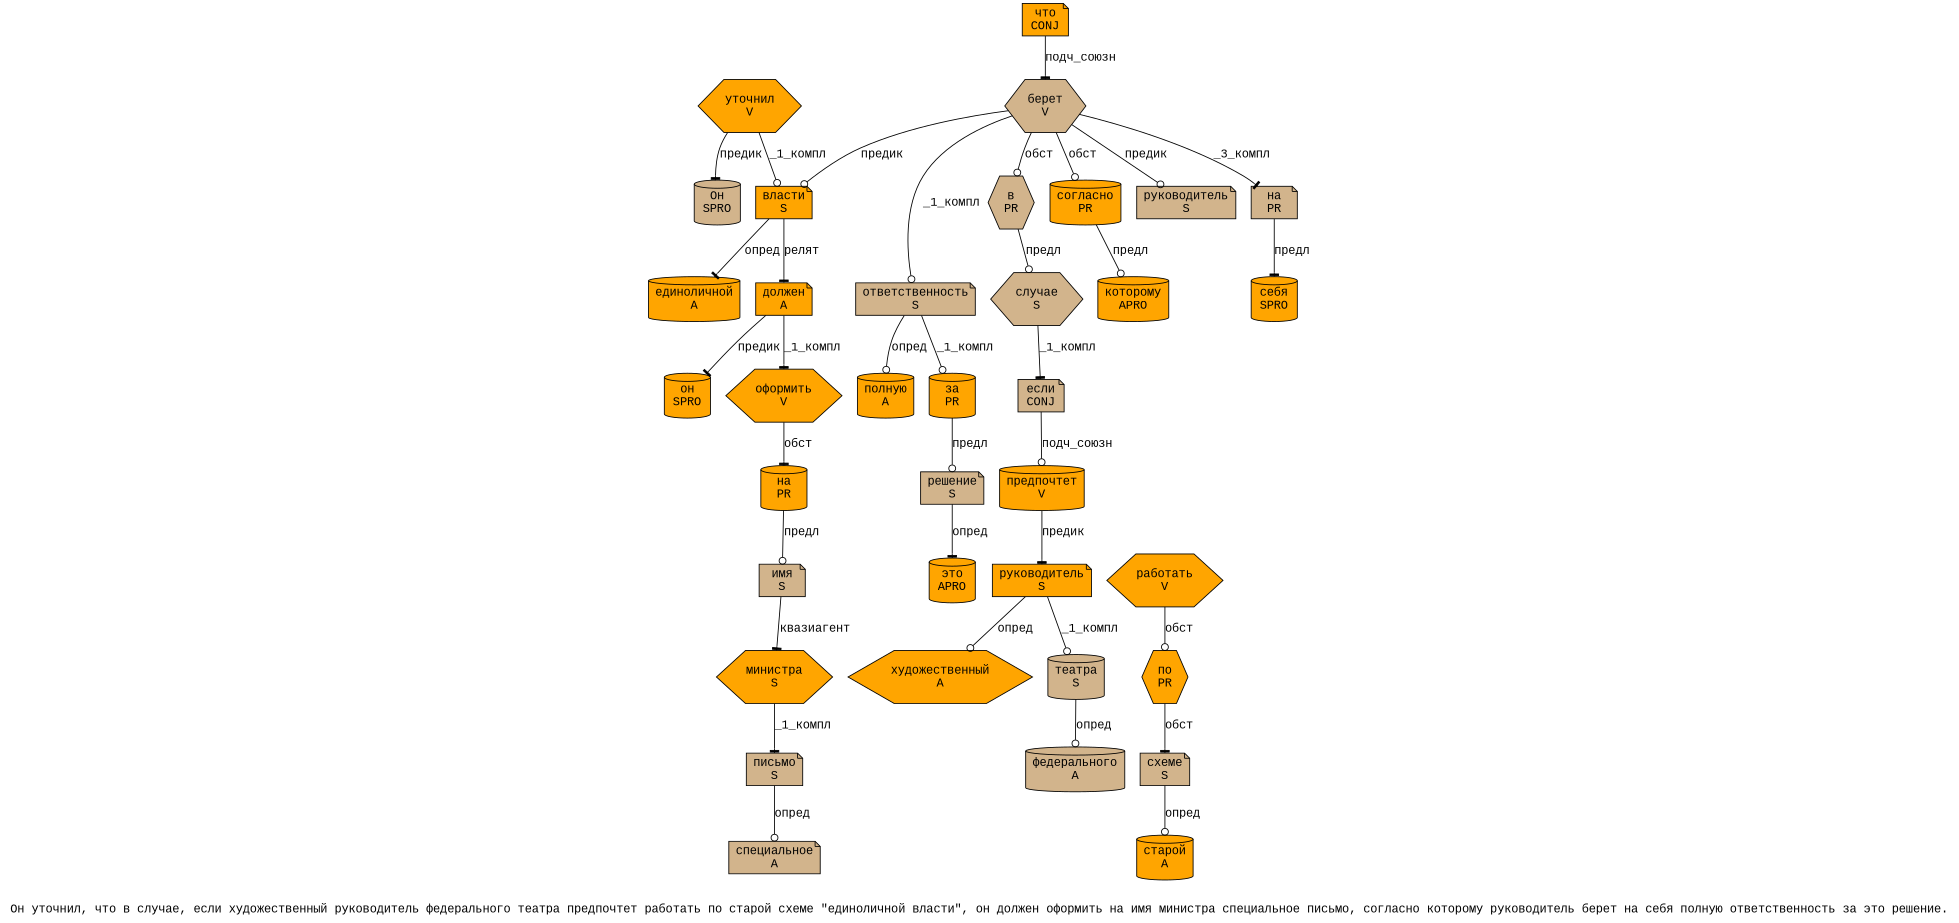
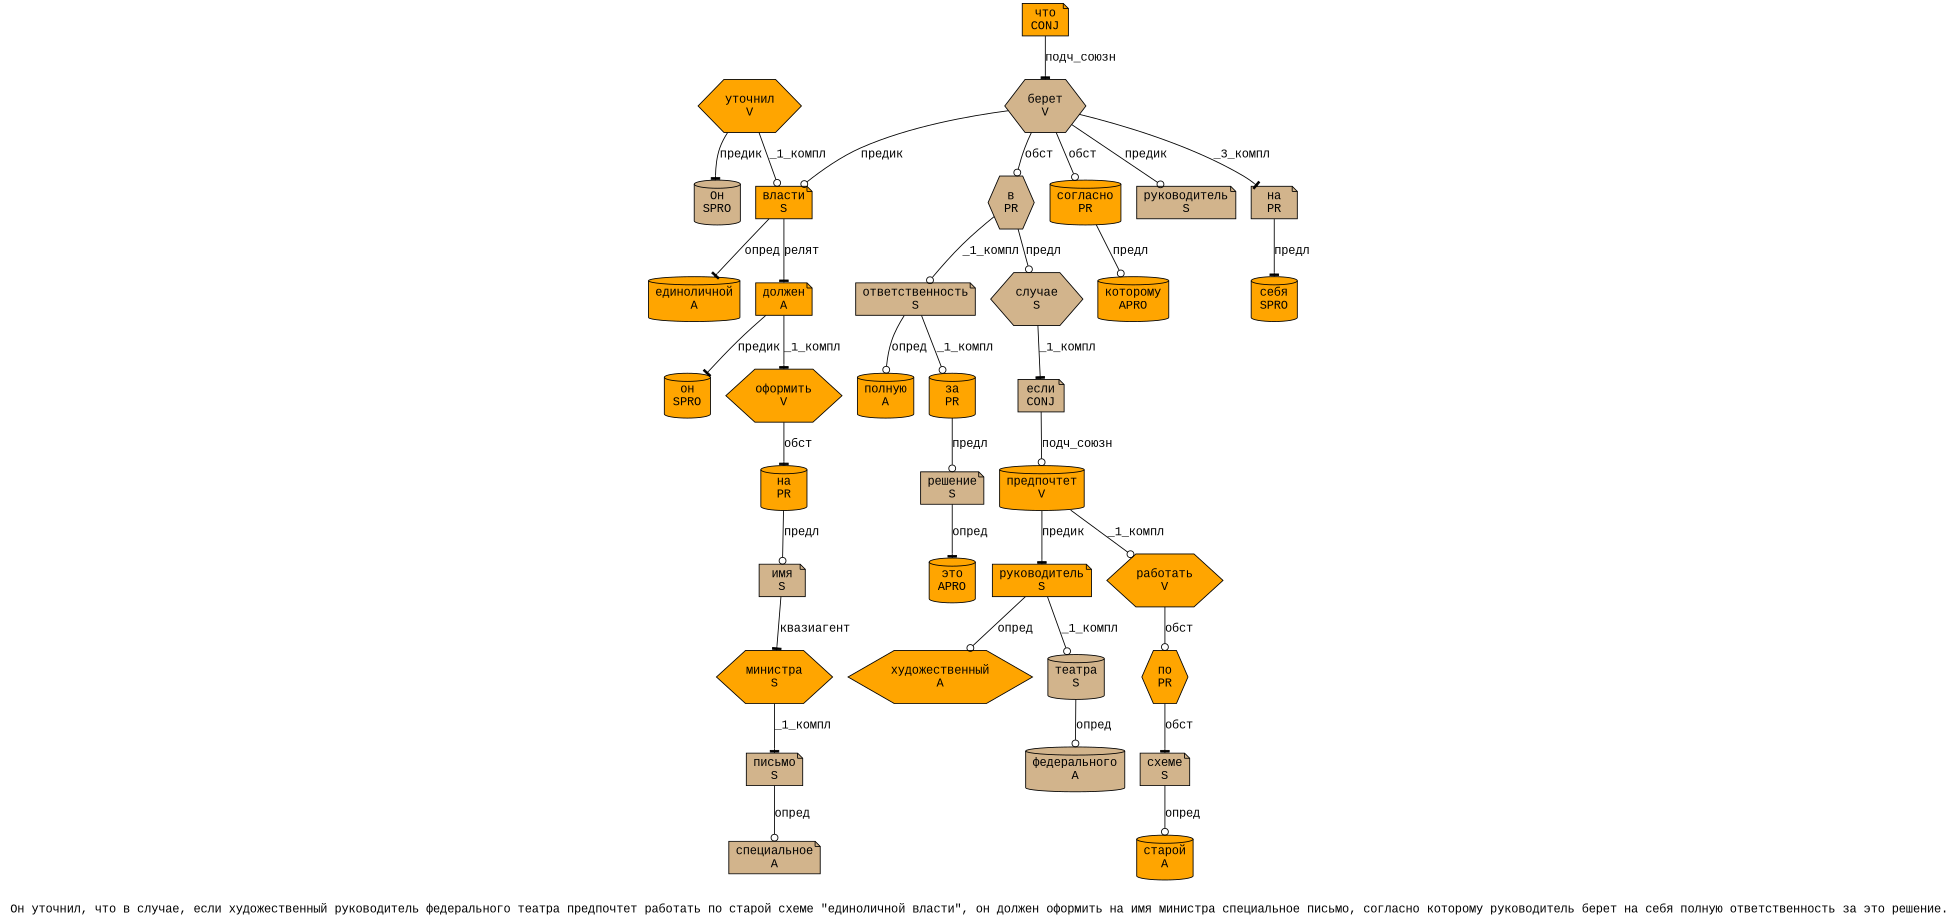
  digraph {
    fontname="Liberation Mono"
    label="Он уточнил, что в случае, если художественный руководитель федерального театра предпочтет работать по старой схеме \"единоличной власти\", он должен оформить на имя министра специальное письмо, согласно которому руководитель берет на себя полную ответственность за это решение."
    node [fillcolor=orange fontname="Liberation Mono" penwidth=1 shape=cylinder style=filled]
    edge [arrowhead=odot fontname="Liberation Mono"]
    n1 [fillcolor=tan label="Он\nSPRO"]
    n2 [label="уточнил\nV" shape=hexagon]
    n3 [label="власти\nS" shape=note]
    n4 [label="что\nCONJ" shape=note]
    n5 [fillcolor=tan label="берет\nV" shape=hexagon]
    n6 [fillcolor=tan label="в\nPR" shape=hexagon]
    n7 [label="согласно\nPR"]
    n8 [fillcolor=tan label="руководитель\nS" shape=note]
    n9 [fillcolor=tan label="на\nPR" shape=note]
    n10 [fillcolor=tan label="ответственность\nS" shape=note]
    n11 [fillcolor=tan label="случае\nS" shape=hexagon]
    n12 [fillcolor=tan label="если\nCONJ" shape=note]
    n13 [label="предпочтет\nV"]
    n14 [label="руководитель\nS" shape=note]
    n15 [label="работать\nV" shape=hexagon]
    n16 [label="художественный\nA" shape=hexagon]
    n17 [fillcolor=tan label="театра\nS"]
    n18 [fillcolor=tan label="федерального\nA"]
    n19 [label="по\nPR" shape=hexagon]
    n20 [fillcolor=tan label="схеме\nS" shape=note]
    n21 [label="старой\nA"]
    n22 [label="единоличной\nA"]
    n23 [label="должен\nA" shape=note]
    n24 [label="он\nSPRO"]
    n25 [label="оформить\nV" shape=hexagon]
    n26 [label="на\nPR"]
    n27 [fillcolor=tan label="имя\nS" shape=note]
    n28 [label="министра\nS" shape=hexagon]
    n29 [fillcolor=tan label="письмо\nS" shape=note]
    n30 [fillcolor=tan label="специальное\nA" shape=note]
    n31 [label="которому\nAPRO"]
    n32 [label="себя\nSPRO"]
    n33 [label="полную\nA"]
    n34 [label="за\nPR"]
    n35 [fillcolor=tan label="решение\nS" shape=note]
    n36 [label="это\nAPRO"]
    n2 -> n1 [arrowhead=tee label="предик"]
    n2 -> n3 [label="_1_компл"]
    n3 -> n22 [arrowhead=tee label="опред"]
    n3 -> n23 [arrowhead=tee label="релят"]
    n4 -> n5 [arrowhead=tee label="подч_союзн"]
    n5 -> n3 [label="предик"]
    n5 -> n6 [label="обст"]
    n5 -> n7 [label="обст"]
    n5 -> n8 [label="предик"]
    n5 -> n9 [arrowhead=tee label="_3_компл"]
-   n5 -> n10 [label="_1_компл"]
+   n6 -> n10 [label="_1_компл"]
    n6 -> n11 [label="предл"]
    n7 -> n31 [label="предл"]
    n9 -> n32 [arrowhead=tee label="предл"]
    n10 -> n33 [label="опред"]
    n10 -> n34 [label="_1_компл"]
    n11 -> n12 [arrowhead=tee label="_1_компл"]
    n12 -> n13 [label="подч_союзн"]
    n13 -> n14 [arrowhead=tee label="предик"]
+   n13 -> n15 [label="_1_компл"]
    n14 -> n16 [label="опред"]
    n14 -> n17 [label="_1_компл"]
    n15 -> n19 [label="обст"]
    n17 -> n18 [label="опред"]
    n19 -> n20 [arrowhead=tee label="обст"]
    n20 -> n21 [label="опред"]
    n23 -> n24 [arrowhead=tee label="предик"]
    n23 -> n25 [arrowhead=tee label="_1_компл"]
    n25 -> n26 [arrowhead=tee label="обст"]
    n26 -> n27 [label="предл"]
    n27 -> n28 [arrowhead=tee label="квазиагент"]
    n28 -> n29 [arrowhead=tee label="_1_компл"]
    n29 -> n30 [label="опред"]
    n34 -> n35 [label="предл"]
    n35 -> n36 [arrowhead=tee label="опред"]
  }
